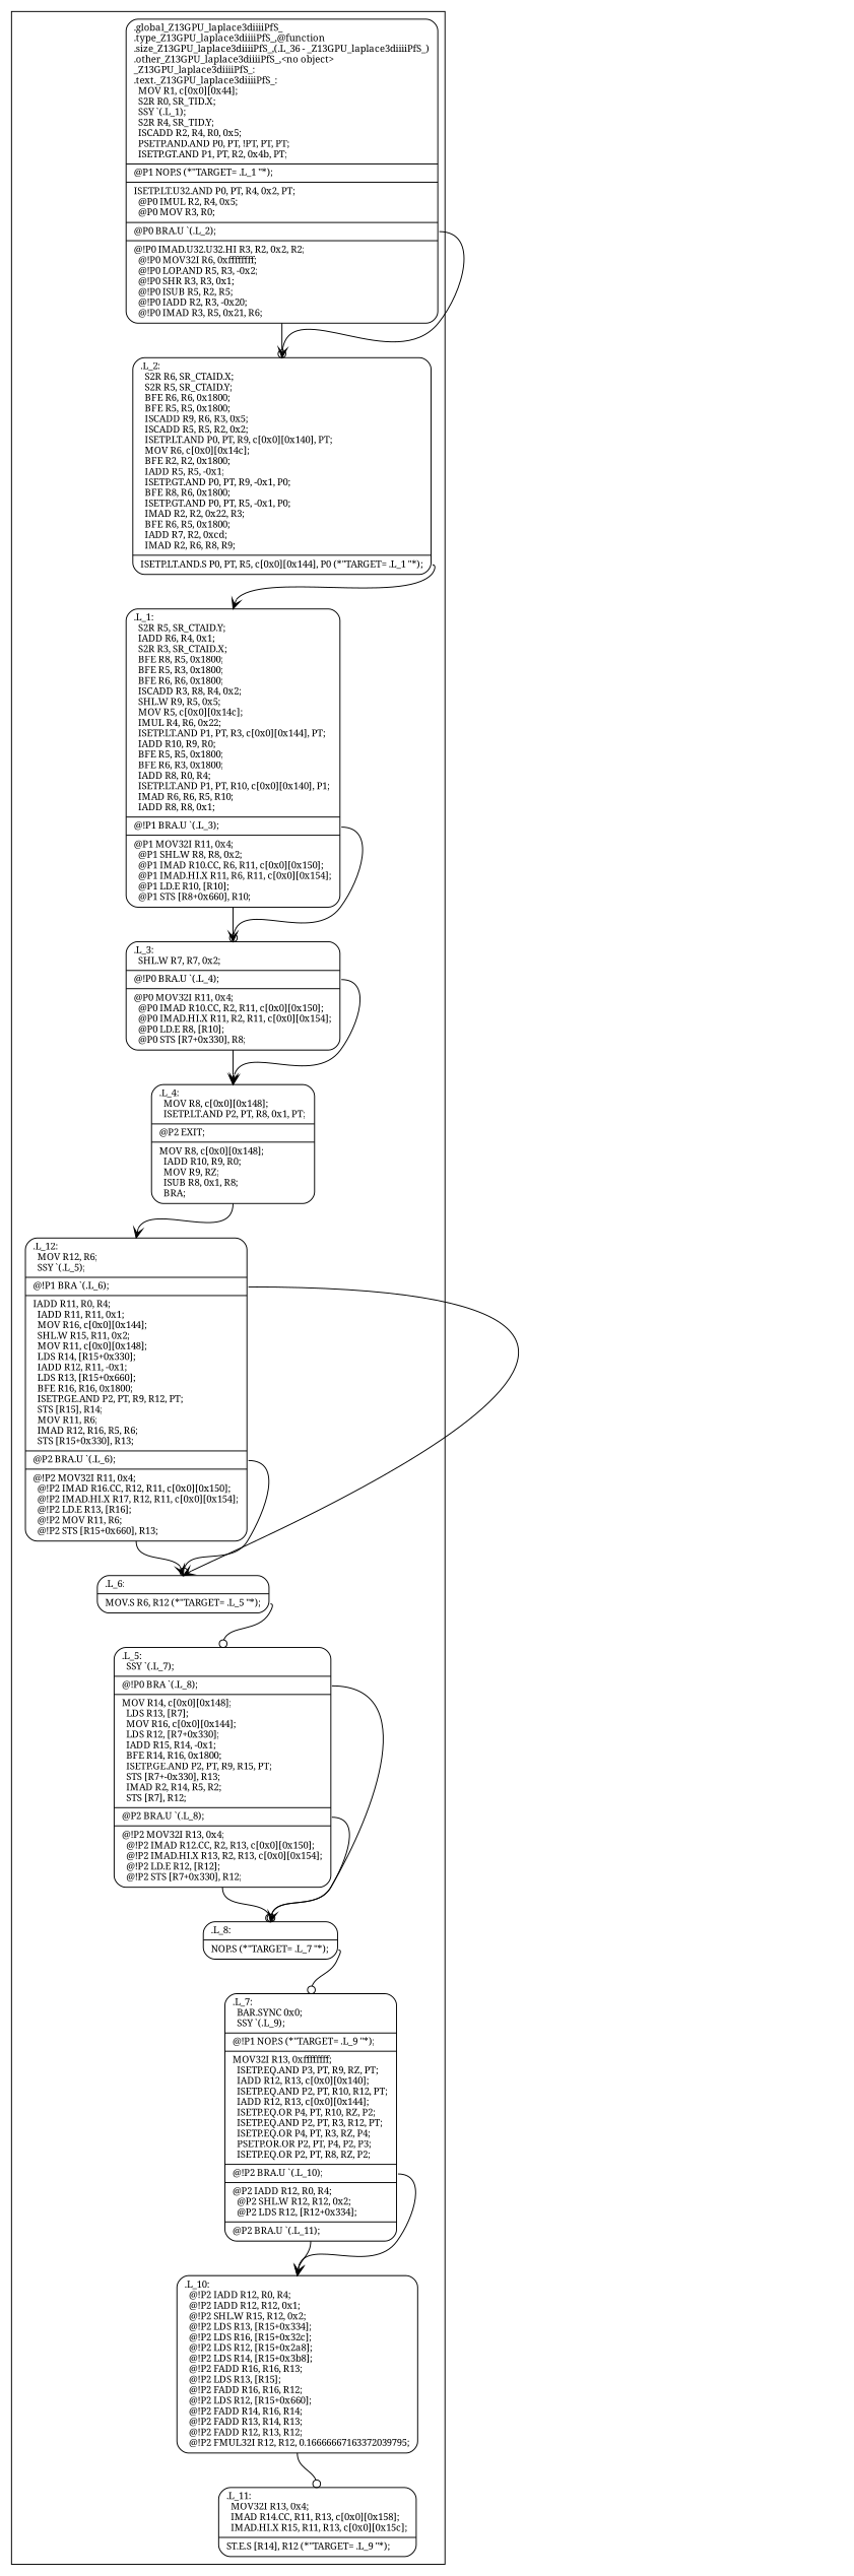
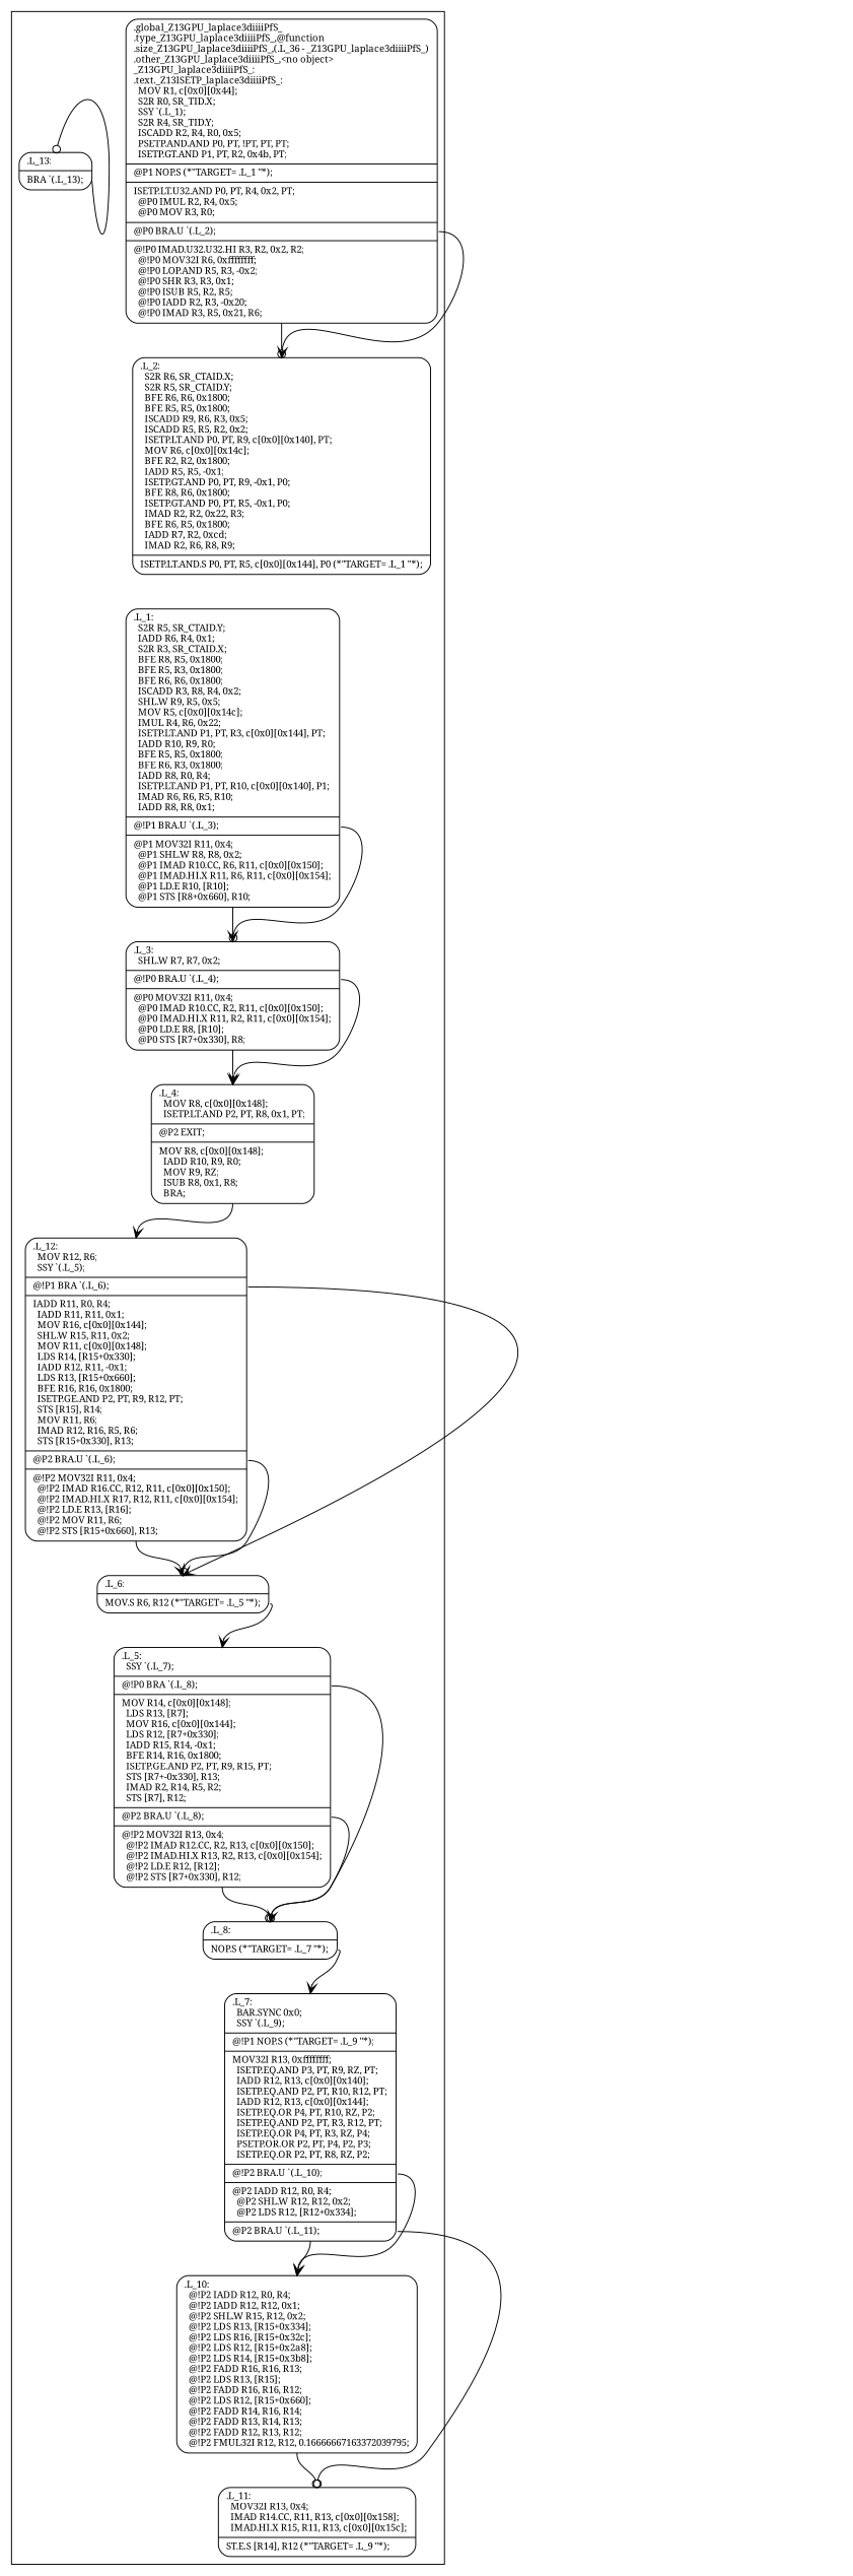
  digraph {
    fontname="Noto Serif"
    node [fontname="Noto Serif" fontsize=10 shape=Mrecord]
    edge [arrowhead=vee fontname="Noto Serif" headport="entry:n" style=solid tailport="exit0:e"]
-   n1 [label="{<entry>	.global		_Z13GPU_laplace3diiiiPfS_\l	.type		_Z13GPU_laplace3diiiiPfS_,@function\l	.size		_Z13GPU_laplace3diiiiPfS_,(.L_36\ -\ _Z13GPU_laplace3diiiiPfS_)\l	.other		_Z13GPU_laplace3diiiiPfS_,\<no\ object\>\l_Z13GPU_laplace3diiiiPfS_:\l.text._Z13GPU_laplace3diiiiPfS_:\l\ \ MOV\ R1,\ c\[0x0\]\[0x44\];\l\ \ S2R\ R0,\ SR_TID.X;\l\ \ SSY\ `(.L_1);\l\ \ S2R\ R4,\ SR_TID.Y;\l\ \ ISCADD\ R2,\ R4,\ R0,\ 0x5;\l\ \ PSETP.AND.AND\ P0,\ PT,\ !PT,\ PT,\ PT;\l\ \ ISETP.GT.AND\ P1,\ PT,\ R2,\ 0x4b,\ PT;\l|<exit0>\ \ @P1\ NOP.S\ (*\"TARGET=\ .L_1\ \"*);\l|<exitpost0>\ \ ISETP.LT.U32.AND\ P0,\ PT,\ R4,\ 0x2,\ PT;\l\ \ @P0\ IMUL\ R2,\ R4,\ 0x5;\l\ \ @P0\ MOV\ R3,\ R0;\l|<exit1>\ \ @P0\ BRA.U\ `(.L_2);\l|<exitpost1>\ \ @!P0\ IMAD.U32.U32.HI\ R3,\ R2,\ 0x2,\ R2;\l\ \ @!P0\ MOV32I\ R6,\ 0xffffffff;\l\ \ @!P0\ LOP.AND\ R5,\ R3,\ -0x2;\l\ \ @!P0\ SHR\ R3,\ R3,\ 0x1;\l\ \ @!P0\ ISUB\ R5,\ R2,\ R5;\l\ \ @!P0\ IADD\ R2,\ R3,\ -0x20;\l\ \ @!P0\ IMAD\ R3,\ R5,\ 0x21,\ R6;\l}"]
+   n1 [label="{<entry>	.global		_Z13GPU_laplace3diiiiPfS_\l	.type		_Z13GPU_laplace3diiiiPfS_,@function\l	.size		_Z13GPU_laplace3diiiiPfS_,(.L_36\ -\ _Z13GPU_laplace3diiiiPfS_)\l	.other		_Z13GPU_laplace3diiiiPfS_,\<no\ object\>\l_Z13GPU_laplace3diiiiPfS_:\l.text._Z13ISETP_laplace3diiiiPfS_:\l\ \ MOV\ R1,\ c\[0x0\]\[0x44\];\l\ \ S2R\ R0,\ SR_TID.X;\l\ \ SSY\ `(.L_1);\l\ \ S2R\ R4,\ SR_TID.Y;\l\ \ ISCADD\ R2,\ R4,\ R0,\ 0x5;\l\ \ PSETP.AND.AND\ P0,\ PT,\ !PT,\ PT,\ PT;\l\ \ ISETP.GT.AND\ P1,\ PT,\ R2,\ 0x4b,\ PT;\l|<exit0>\ \ @P1\ NOP.S\ (*\"TARGET=\ .L_1\ \"*);\l|<exitpost0>\ \ ISETP.LT.U32.AND\ P0,\ PT,\ R4,\ 0x2,\ PT;\l\ \ @P0\ IMUL\ R2,\ R4,\ 0x5;\l\ \ @P0\ MOV\ R3,\ R0;\l|<exit1>\ \ @P0\ BRA.U\ `(.L_2);\l|<exitpost1>\ \ @!P0\ IMAD.U32.U32.HI\ R3,\ R2,\ 0x2,\ R2;\l\ \ @!P0\ MOV32I\ R6,\ 0xffffffff;\l\ \ @!P0\ LOP.AND\ R5,\ R3,\ -0x2;\l\ \ @!P0\ SHR\ R3,\ R3,\ 0x1;\l\ \ @!P0\ ISUB\ R5,\ R2,\ R5;\l\ \ @!P0\ IADD\ R2,\ R3,\ -0x20;\l\ \ @!P0\ IMAD\ R3,\ R5,\ 0x21,\ R6;\l}"]
    n2 [label="{<entry>.L_1:\l\ \ S2R\ R5,\ SR_CTAID.Y;\l\ \ IADD\ R6,\ R4,\ 0x1;\l\ \ S2R\ R3,\ SR_CTAID.X;\l\ \ BFE\ R8,\ R5,\ 0x1800;\l\ \ BFE\ R5,\ R3,\ 0x1800;\l\ \ BFE\ R6,\ R6,\ 0x1800;\l\ \ ISCADD\ R3,\ R8,\ R4,\ 0x2;\l\ \ SHL.W\ R9,\ R5,\ 0x5;\l\ \ MOV\ R5,\ c\[0x0\]\[0x14c\];\l\ \ IMUL\ R4,\ R6,\ 0x22;\l\ \ ISETP.LT.AND\ P1,\ PT,\ R3,\ c\[0x0\]\[0x144\],\ PT;\l\ \ IADD\ R10,\ R9,\ R0;\l\ \ BFE\ R5,\ R5,\ 0x1800;\l\ \ BFE\ R6,\ R3,\ 0x1800;\l\ \ IADD\ R8,\ R0,\ R4;\l\ \ ISETP.LT.AND\ P1,\ PT,\ R10,\ c\[0x0\]\[0x140\],\ P1;\l\ \ IMAD\ R6,\ R6,\ R5,\ R10;\l\ \ IADD\ R8,\ R8,\ 0x1;\l|<exit0>\ \ @!P1\ BRA.U\ `(.L_3);\l|<exitpost0>\ \ @P1\ MOV32I\ R11,\ 0x4;\l\ \ @P1\ SHL.W\ R8,\ R8,\ 0x2;\l\ \ @P1\ IMAD\ R10.CC,\ R6,\ R11,\ c\[0x0\]\[0x150\];\l\ \ @P1\ IMAD.HI.X\ R11,\ R6,\ R11,\ c\[0x0\]\[0x154\];\l\ \ @P1\ LD.E\ R10,\ \[R10\];\l\ \ @P1\ STS\ \[R8+0x660\],\ R10;\l}"]
    n3 [label="{<entry>.L_2:\l\ \ S2R\ R6,\ SR_CTAID.X;\l\ \ S2R\ R5,\ SR_CTAID.Y;\l\ \ BFE\ R6,\ R6,\ 0x1800;\l\ \ BFE\ R5,\ R5,\ 0x1800;\l\ \ ISCADD\ R9,\ R6,\ R3,\ 0x5;\l\ \ ISCADD\ R5,\ R5,\ R2,\ 0x2;\l\ \ ISETP.LT.AND\ P0,\ PT,\ R9,\ c\[0x0\]\[0x140\],\ PT;\l\ \ MOV\ R6,\ c\[0x0\]\[0x14c\];\l\ \ BFE\ R2,\ R2,\ 0x1800;\l\ \ IADD\ R5,\ R5,\ -0x1;\l\ \ ISETP.GT.AND\ P0,\ PT,\ R9,\ -0x1,\ P0;\l\ \ BFE\ R8,\ R6,\ 0x1800;\l\ \ ISETP.GT.AND\ P0,\ PT,\ R5,\ -0x1,\ P0;\l\ \ IMAD\ R2,\ R2,\ 0x22,\ R3;\l\ \ BFE\ R6,\ R5,\ 0x1800;\l\ \ IADD\ R7,\ R2,\ 0xcd;\l\ \ IMAD\ R2,\ R6,\ R8,\ R9;\l|<exit0>\ \ ISETP.LT.AND.S\ P0,\ PT,\ R5,\ c\[0x0\]\[0x144\],\ P0\ (*\"TARGET=\ .L_1\ \"*);\l}"]
    n4 [label="{<entry>.L_3:\l\ \ SHL.W\ R7,\ R7,\ 0x2;\l|<exit0>\ \ @!P0\ BRA.U\ `(.L_4);\l|<exitpost0>\ \ @P0\ MOV32I\ R11,\ 0x4;\l\ \ @P0\ IMAD\ R10.CC,\ R2,\ R11,\ c\[0x0\]\[0x150\];\l\ \ @P0\ IMAD.HI.X\ R11,\ R2,\ R11,\ c\[0x0\]\[0x154\];\l\ \ @P0\ LD.E\ R8,\ \[R10\];\l\ \ @P0\ STS\ \[R7+0x330\],\ R8;\l}"]
    n5 [label="{<entry>.L_4:\l\ \ MOV\ R8,\ c\[0x0\]\[0x148\];\l\ \ ISETP.LT.AND\ P2,\ PT,\ R8,\ 0x1,\ PT;\l|<exit0>\ \ @P2\ EXIT;\l|<exitpost0>\ \ MOV\ R8,\ c\[0x0\]\[0x148\];\l\ \ IADD\ R10,\ R9,\ R0;\l\ \ MOV\ R9,\ RZ;\l\ \ ISUB\ R8,\ 0x1,\ R8;\l\ \ BRA;\l}"]
    n6 [label="{<entry>.L_12:\l\ \ MOV\ R12,\ R6;\l\ \ SSY\ `(.L_5);\l|<exit0>\ \ @!P1\ BRA\ `(.L_6);\l|<exitpost0>\ \ IADD\ R11,\ R0,\ R4;\l\ \ IADD\ R11,\ R11,\ 0x1;\l\ \ MOV\ R16,\ c\[0x0\]\[0x144\];\l\ \ SHL.W\ R15,\ R11,\ 0x2;\l\ \ MOV\ R11,\ c\[0x0\]\[0x148\];\l\ \ LDS\ R14,\ \[R15+0x330\];\l\ \ IADD\ R12,\ R11,\ -0x1;\l\ \ LDS\ R13,\ \[R15+0x660\];\l\ \ BFE\ R16,\ R16,\ 0x1800;\l\ \ ISETP.GE.AND\ P2,\ PT,\ R9,\ R12,\ PT;\l\ \ STS\ \[R15\],\ R14;\l\ \ MOV\ R11,\ R6;\l\ \ IMAD\ R12,\ R16,\ R5,\ R6;\l\ \ STS\ \[R15+0x330\],\ R13;\l|<exit1>\ \ @P2\ BRA.U\ `(.L_6);\l|<exitpost1>\ \ @!P2\ MOV32I\ R11,\ 0x4;\l\ \ @!P2\ IMAD\ R16.CC,\ R12,\ R11,\ c\[0x0\]\[0x150\];\l\ \ @!P2\ IMAD.HI.X\ R17,\ R12,\ R11,\ c\[0x0\]\[0x154\];\l\ \ @!P2\ LD.E\ R13,\ \[R16\];\l\ \ @!P2\ MOV\ R11,\ R6;\l\ \ @!P2\ STS\ \[R15+0x660\],\ R13;\l}"]
    n7 [label="{<entry>.L_6:\l|<exit0>\ \ MOV.S\ R6,\ R12\ (*\"TARGET=\ .L_5\ \"*);\l}"]
    n8 [label="{<entry>.L_5:\l\ \ SSY\ `(.L_7);\l|<exit0>\ \ @!P0\ BRA\ `(.L_8);\l|<exitpost0>\ \ MOV\ R14,\ c\[0x0\]\[0x148\];\l\ \ LDS\ R13,\ \[R7\];\l\ \ MOV\ R16,\ c\[0x0\]\[0x144\];\l\ \ LDS\ R12,\ \[R7+0x330\];\l\ \ IADD\ R15,\ R14,\ -0x1;\l\ \ BFE\ R14,\ R16,\ 0x1800;\l\ \ ISETP.GE.AND\ P2,\ PT,\ R9,\ R15,\ PT;\l\ \ STS\ \[R7+-0x330\],\ R13;\l\ \ IMAD\ R2,\ R14,\ R5,\ R2;\l\ \ STS\ \[R7\],\ R12;\l|<exit1>\ \ @P2\ BRA.U\ `(.L_8);\l|<exitpost1>\ \ @!P2\ MOV32I\ R13,\ 0x4;\l\ \ @!P2\ IMAD\ R12.CC,\ R2,\ R13,\ c\[0x0\]\[0x150\];\l\ \ @!P2\ IMAD.HI.X\ R13,\ R2,\ R13,\ c\[0x0\]\[0x154\];\l\ \ @!P2\ LD.E\ R12,\ \[R12\];\l\ \ @!P2\ STS\ \[R7+0x330\],\ R12;\l}"]
    n9 [label="{<entry>.L_8:\l|<exit0>\ \ NOP.S\ (*\"TARGET=\ .L_7\ \"*);\l}"]
    n10 [label="{<entry>.L_7:\l\ \ BAR.SYNC\ 0x0;\l\ \ SSY\ `(.L_9);\l|<exit0>\ \ @!P1\ NOP.S\ (*\"TARGET=\ .L_9\ \"*);\l|<exitpost0>\ \ MOV32I\ R13,\ 0xffffffff;\l\ \ ISETP.EQ.AND\ P3,\ PT,\ R9,\ RZ,\ PT;\l\ \ IADD\ R12,\ R13,\ c\[0x0\]\[0x140\];\l\ \ ISETP.EQ.AND\ P2,\ PT,\ R10,\ R12,\ PT;\l\ \ IADD\ R12,\ R13,\ c\[0x0\]\[0x144\];\l\ \ ISETP.EQ.OR\ P4,\ PT,\ R10,\ RZ,\ P2;\l\ \ ISETP.EQ.AND\ P2,\ PT,\ R3,\ R12,\ PT;\l\ \ ISETP.EQ.OR\ P4,\ PT,\ R3,\ RZ,\ P4;\l\ \ PSETP.OR.OR\ P2,\ PT,\ P4,\ P2,\ P3;\l\ \ ISETP.EQ.OR\ P2,\ PT,\ R8,\ RZ,\ P2;\l|<exit1>\ \ @!P2\ BRA.U\ `(.L_10);\l|<exitpost1>\ \ @P2\ IADD\ R12,\ R0,\ R4;\l\ \ @P2\ SHL.W\ R12,\ R12,\ 0x2;\l\ \ @P2\ LDS\ R12,\ \[R12+0x334\];\l|<exit2>\ \ @P2\ BRA.U\ `(.L_11);\l}"]
    n11 [label="{<entry>.L_10:\l\ \ @!P2\ IADD\ R12,\ R0,\ R4;\l\ \ @!P2\ IADD\ R12,\ R12,\ 0x1;\l\ \ @!P2\ SHL.W\ R15,\ R12,\ 0x2;\l\ \ @!P2\ LDS\ R13,\ \[R15+0x334\];\l\ \ @!P2\ LDS\ R16,\ \[R15+0x32c\];\l\ \ @!P2\ LDS\ R12,\ \[R15+0x2a8\];\l\ \ @!P2\ LDS\ R14,\ \[R15+0x3b8\];\l\ \ @!P2\ FADD\ R16,\ R16,\ R13;\l\ \ @!P2\ LDS\ R13,\ \[R15\];\l\ \ @!P2\ FADD\ R16,\ R16,\ R12;\l\ \ @!P2\ LDS\ R12,\ \[R15+0x660\];\l\ \ @!P2\ FADD\ R14,\ R16,\ R14;\l\ \ @!P2\ FADD\ R13,\ R14,\ R13;\l\ \ @!P2\ FADD\ R12,\ R13,\ R12;\l\ \ @!P2\ FMUL32I\ R12,\ R12,\ 0.16666667163372039795;\l}"]
    n12 [label="{<entry>.L_11:\l\ \ MOV32I\ R13,\ 0x4;\l\ \ IMAD\ R14.CC,\ R11,\ R13,\ c\[0x0\]\[0x158\];\l\ \ IMAD.HI.X\ R15,\ R11,\ R13,\ c\[0x0\]\[0x15c\];\l|<exit0>\ \ ST.E.S\ \[R14\],\ R12\ (*\"TARGET=\ .L_9\ \"*);\l}"]
+   n13 [label="{<entry>.L_13:\l|<exit0>\ \ BRA\ `(.L_13);\l}"]
    subgraph cluster_1 {
      n1
      n2
      n3
      n4
      n5
      n6
      n7
      n8
      n9
      n10
      n11
      n12
+     n13
    }
    n1 -> n3 [tailport="exit1:e"]
    n1 -> n3 [arrowhead=odot tailport="exitpost1:s"]
    n2 -> n4 [arrowhead=odot]
    n2 -> n4 [tailport="exitpost0:s"]
-   n3 -> n2
    n4 -> n5
    n4 -> n5 [tailport="exitpost0:s"]
    n5 -> n6 [tailport="exitpost0:s"]
    n6 -> n7
    n6 -> n7 [arrowhead=odot tailport="exit1:e"]
    n6 -> n7 [tailport="exitpost1:s"]
-   n7 -> n8 [arrowhead=odot]
+   n7 -> n8
    n8 -> n9 [arrowhead=odot]
    n8 -> n9 [tailport="exit1:e"]
    n8 -> n9 [arrowhead=odot tailport="exitpost1:s"]
-   n9 -> n10 [arrowhead=odot]
+   n9 -> n10
    n10 -> n11 [tailport="exit1:e"]
    n10 -> n11 [tailport="exit2:s"]
+   n10 -> n12 [arrowhead=odot tailport="exit2:e"]
    n11 -> n12 [arrowhead=odot tailport="entry:s"]
+   n13 -> n13 [arrowhead=odot]
  }
